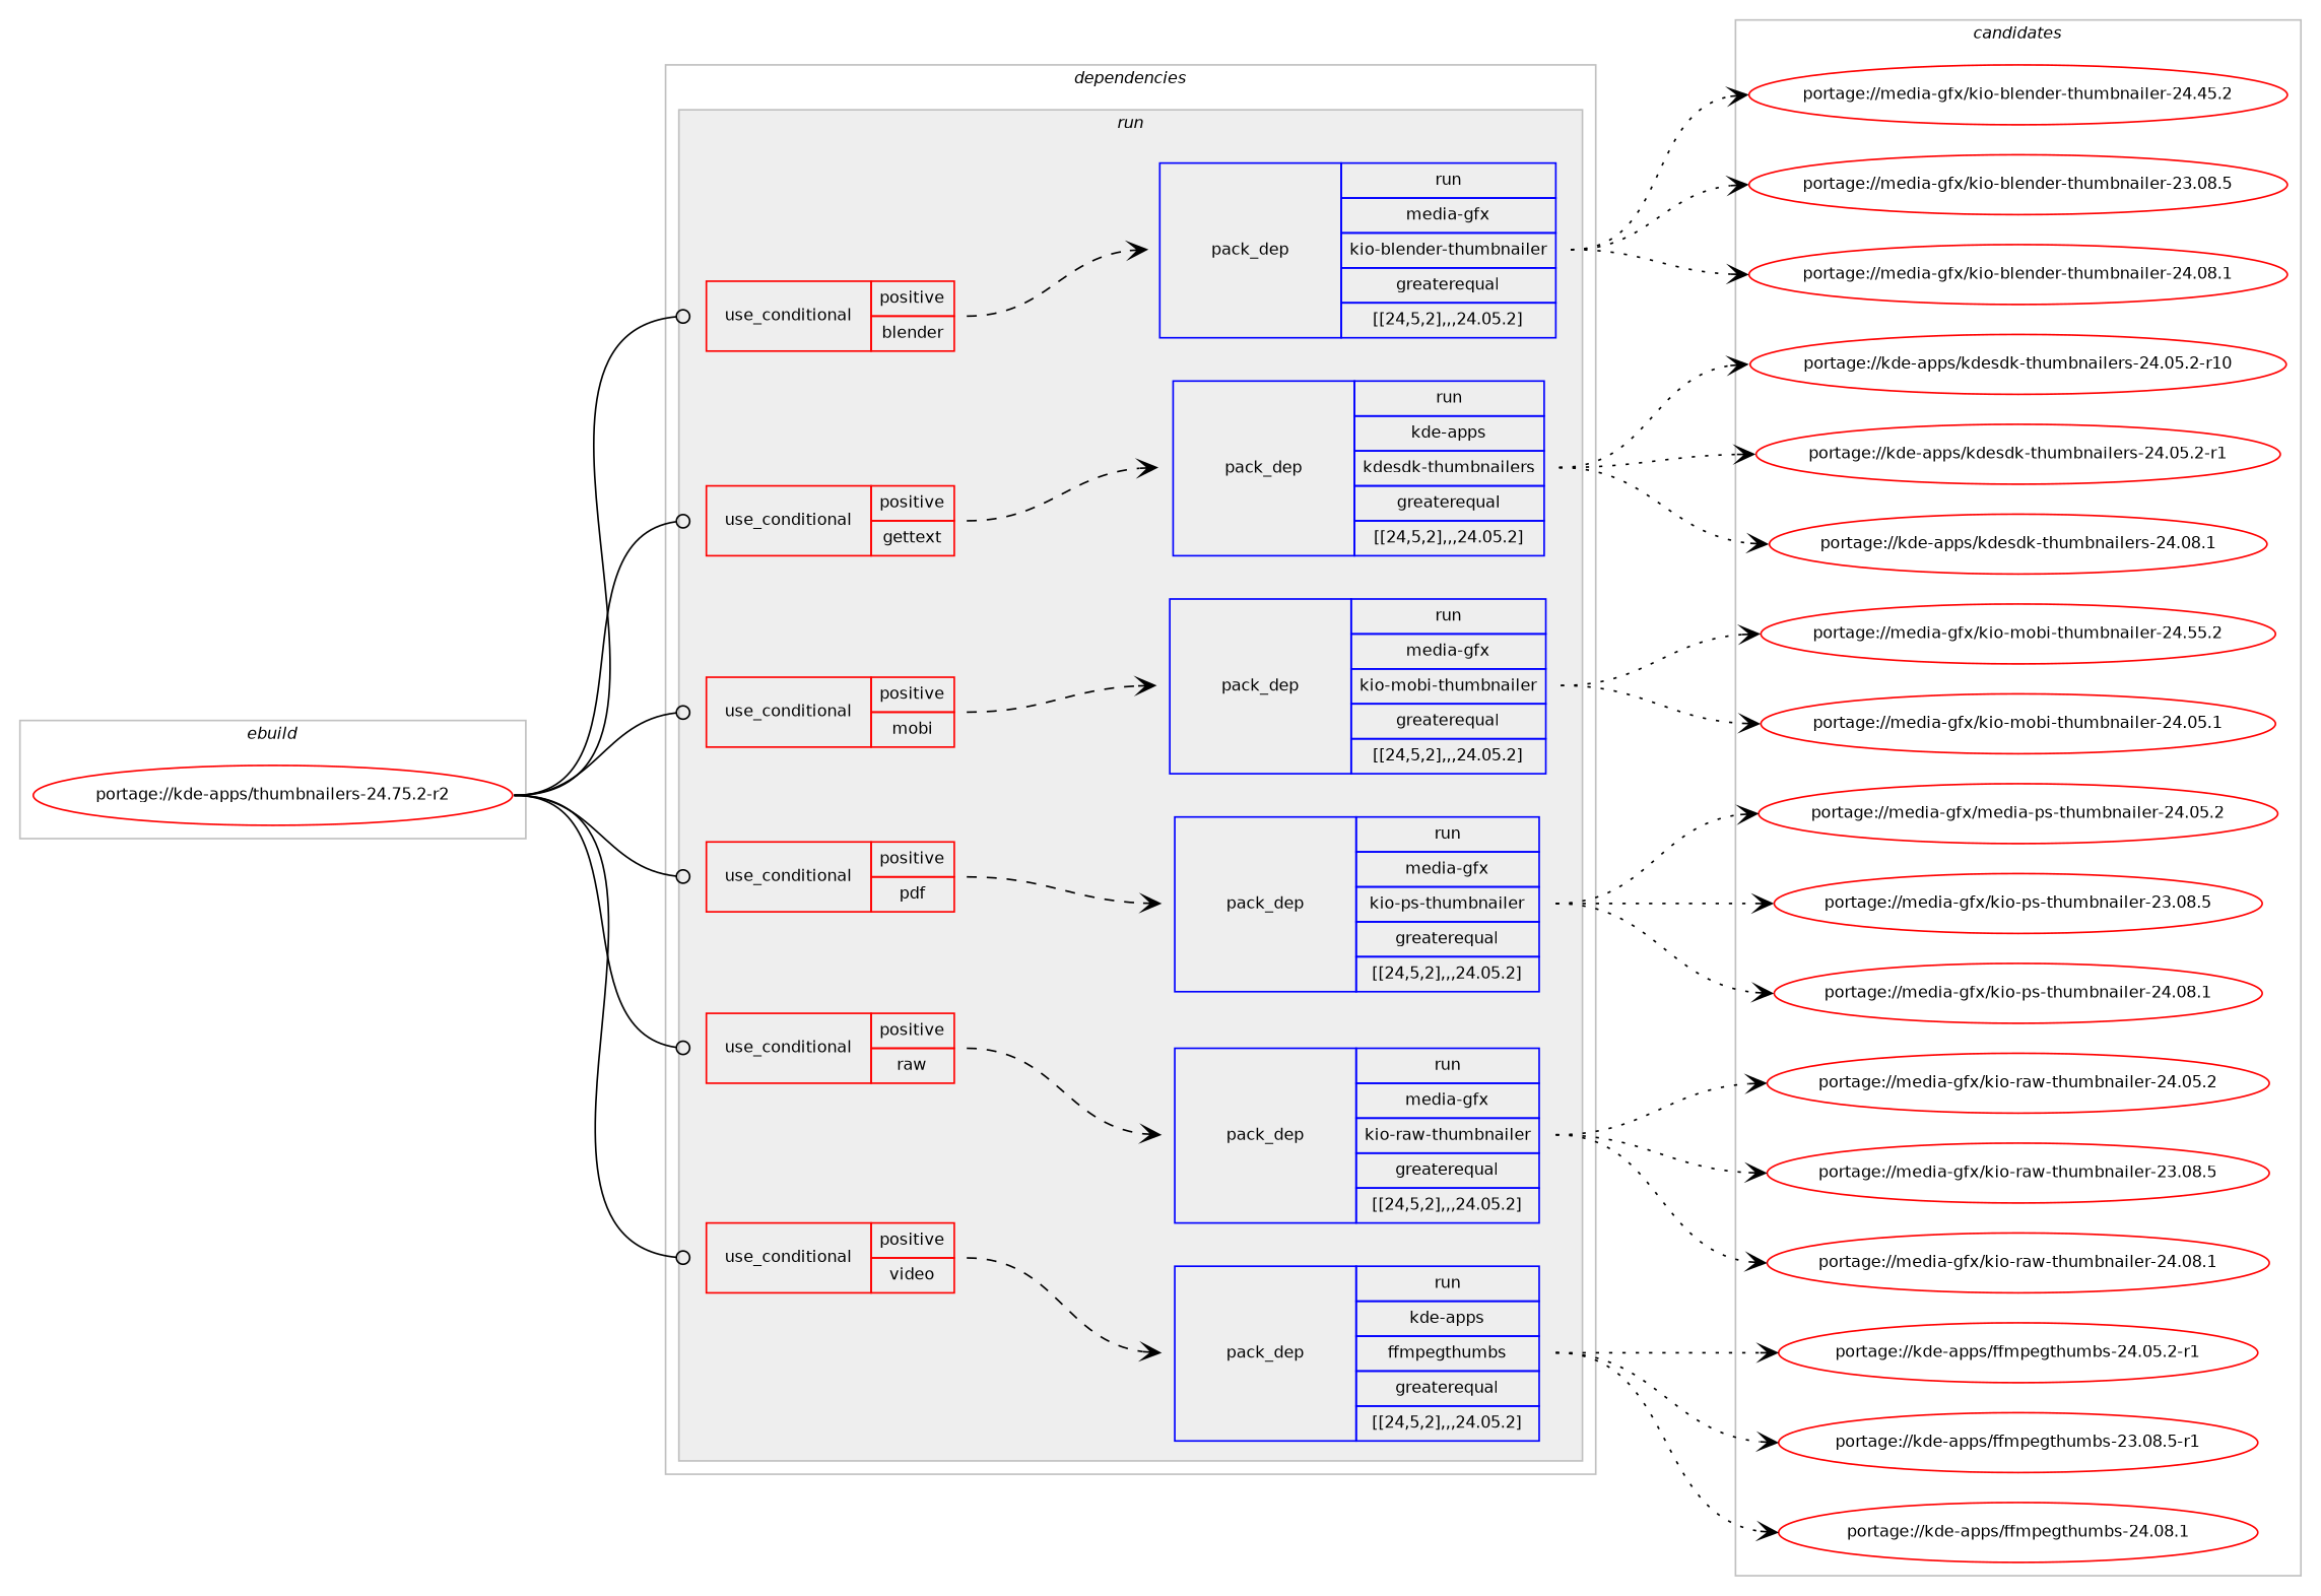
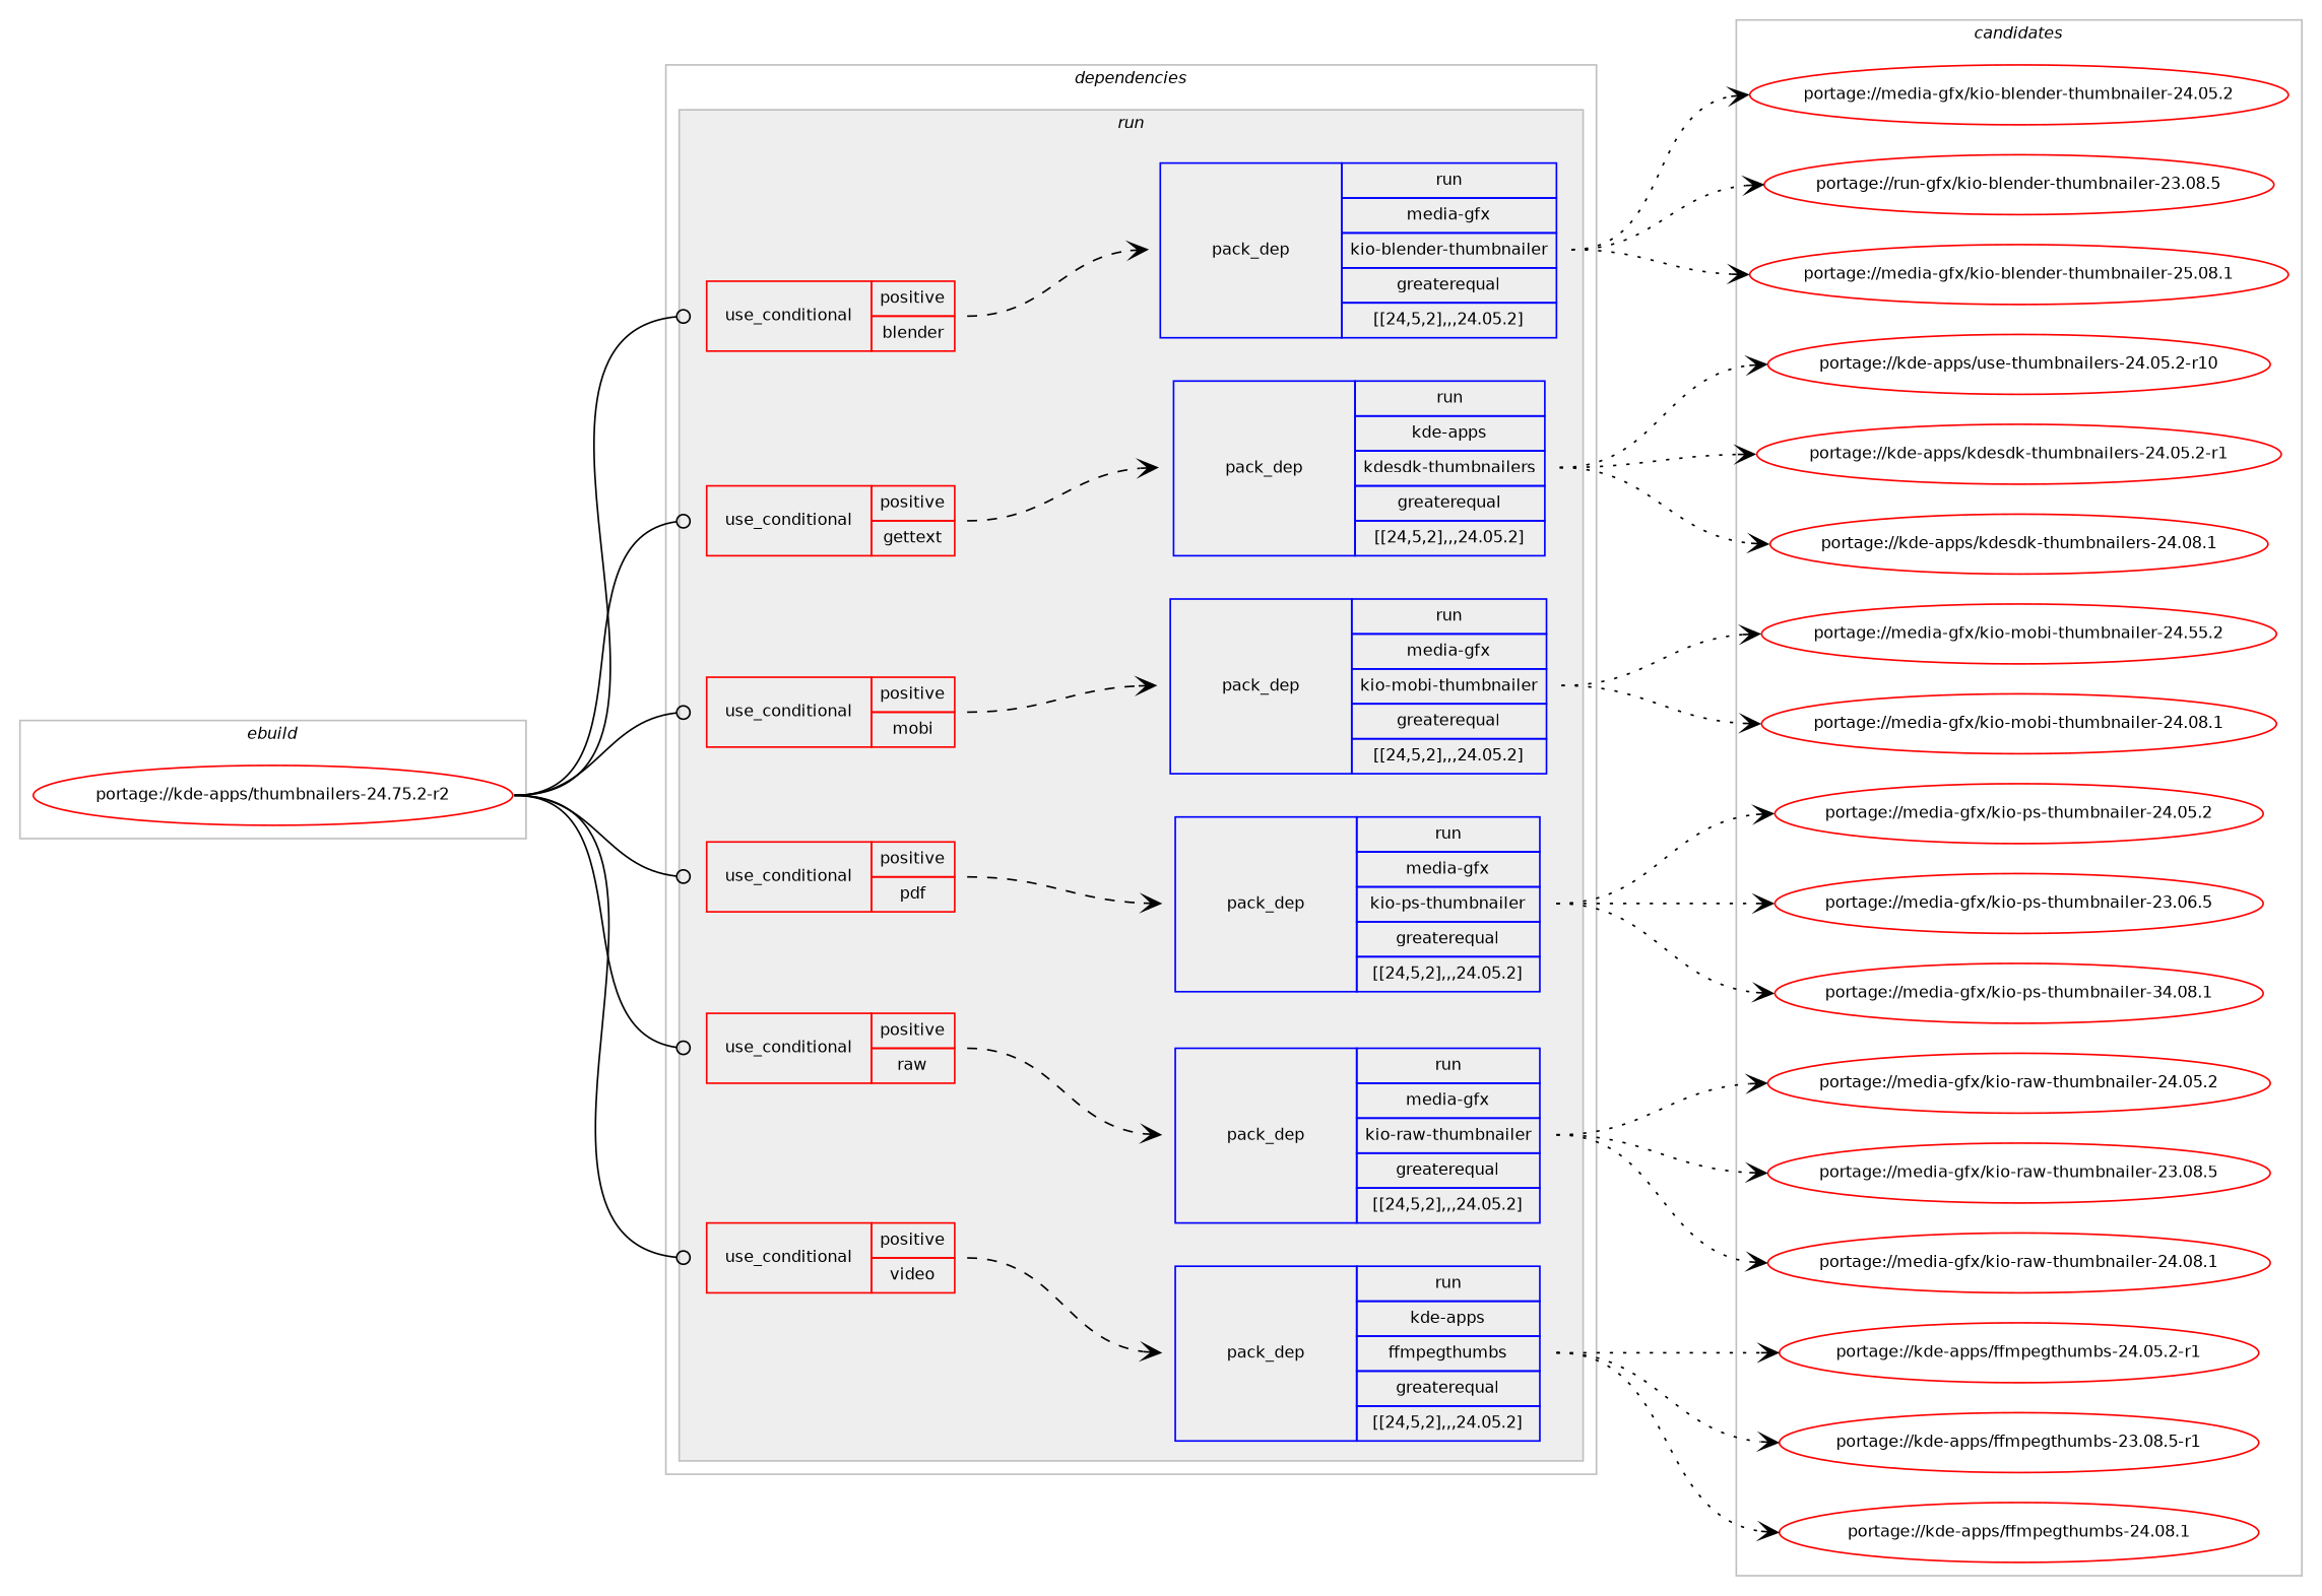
  digraph {
    compound=true
    concentrate=true
    fontname=Helvetica
    fontsize=10
    newrank=true
    rankdir=LR
    ranksep=1.5
    node [color=red fontname=Helvetica fontsize=10]
    edge [arrowhead=vee headport=w style=dotted tailport=e weight=100]
    n1 [label="portage://kde-apps/thumbnailers-24.75.2-r2" width=4]
    n2 [color=blue label=<<TABLE BORDER="0" CELLBORDER="1" CELLSPACING="0" CELLPADDING="4" WIDTH="220"><TR><TD ROWSPAN="6" CELLPADDING="30">pack_dep</TD></TR><TR><TD WIDTH="110">run</TD></TR><TR><TD>media-gfx</TD></TR><TR><TD>kio-blender-thumbnailer</TD></TR><TR><TD>greaterequal</TD></TR><TR><TD>[[24,5,2],,,24.05.2]</TD></TR></TABLE>> shape=none]
    n3 [label=<<TABLE BORDER="0" CELLBORDER="1" CELLSPACING="0" CELLPADDING="4"><TR><TD ROWSPAN="3" CELLPADDING="10">use_conditional</TD></TR><TR><TD>positive</TD></TR><TR><TD>blender</TD></TR></TABLE>> shape=none]
    n4 [color=blue label=<<TABLE BORDER="0" CELLBORDER="1" CELLSPACING="0" CELLPADDING="4" WIDTH="220"><TR><TD ROWSPAN="6" CELLPADDING="30">pack_dep</TD></TR><TR><TD WIDTH="110">run</TD></TR><TR><TD>kde-apps</TD></TR><TR><TD>kdesdk-thumbnailers</TD></TR><TR><TD>greaterequal</TD></TR><TR><TD>[[24,5,2],,,24.05.2]</TD></TR></TABLE>> shape=none]
    n5 [label=<<TABLE BORDER="0" CELLBORDER="1" CELLSPACING="0" CELLPADDING="4"><TR><TD ROWSPAN="3" CELLPADDING="10">use_conditional</TD></TR><TR><TD>positive</TD></TR><TR><TD>gettext</TD></TR></TABLE>> shape=none]
    n6 [color=blue label=<<TABLE BORDER="0" CELLBORDER="1" CELLSPACING="0" CELLPADDING="4" WIDTH="220"><TR><TD ROWSPAN="6" CELLPADDING="30">pack_dep</TD></TR><TR><TD WIDTH="110">run</TD></TR><TR><TD>media-gfx</TD></TR><TR><TD>kio-mobi-thumbnailer</TD></TR><TR><TD>greaterequal</TD></TR><TR><TD>[[24,5,2],,,24.05.2]</TD></TR></TABLE>> shape=none]
    n7 [label=<<TABLE BORDER="0" CELLBORDER="1" CELLSPACING="0" CELLPADDING="4"><TR><TD ROWSPAN="3" CELLPADDING="10">use_conditional</TD></TR><TR><TD>positive</TD></TR><TR><TD>mobi</TD></TR></TABLE>> shape=none]
    n8 [color=blue label=<<TABLE BORDER="0" CELLBORDER="1" CELLSPACING="0" CELLPADDING="4" WIDTH="220"><TR><TD ROWSPAN="6" CELLPADDING="30">pack_dep</TD></TR><TR><TD WIDTH="110">run</TD></TR><TR><TD>media-gfx</TD></TR><TR><TD>kio-ps-thumbnailer</TD></TR><TR><TD>greaterequal</TD></TR><TR><TD>[[24,5,2],,,24.05.2]</TD></TR></TABLE>> shape=none]
    n9 [label=<<TABLE BORDER="0" CELLBORDER="1" CELLSPACING="0" CELLPADDING="4"><TR><TD ROWSPAN="3" CELLPADDING="10">use_conditional</TD></TR><TR><TD>positive</TD></TR><TR><TD>pdf</TD></TR></TABLE>> shape=none]
    n10 [color=blue label=<<TABLE BORDER="0" CELLBORDER="1" CELLSPACING="0" CELLPADDING="4" WIDTH="220"><TR><TD ROWSPAN="6" CELLPADDING="30">pack_dep</TD></TR><TR><TD WIDTH="110">run</TD></TR><TR><TD>media-gfx</TD></TR><TR><TD>kio-raw-thumbnailer</TD></TR><TR><TD>greaterequal</TD></TR><TR><TD>[[24,5,2],,,24.05.2]</TD></TR></TABLE>> shape=none]
    n11 [label=<<TABLE BORDER="0" CELLBORDER="1" CELLSPACING="0" CELLPADDING="4"><TR><TD ROWSPAN="3" CELLPADDING="10">use_conditional</TD></TR><TR><TD>positive</TD></TR><TR><TD>raw</TD></TR></TABLE>> shape=none]
    n12 [color=blue label=<<TABLE BORDER="0" CELLBORDER="1" CELLSPACING="0" CELLPADDING="4" WIDTH="220"><TR><TD ROWSPAN="6" CELLPADDING="30">pack_dep</TD></TR><TR><TD WIDTH="110">run</TD></TR><TR><TD>kde-apps</TD></TR><TR><TD>ffmpegthumbs</TD></TR><TR><TD>greaterequal</TD></TR><TR><TD>[[24,5,2],,,24.05.2]</TD></TR></TABLE>> shape=none]
    n13 [label=<<TABLE BORDER="0" CELLBORDER="1" CELLSPACING="0" CELLPADDING="4"><TR><TD ROWSPAN="3" CELLPADDING="10">use_conditional</TD></TR><TR><TD>positive</TD></TR><TR><TD>video</TD></TR></TABLE>> shape=none]
-   n14 [label="portage://media-gfx/kio-blender-thumbnailer-24.08.1" width=4]
-   n15 [label="portage://media-gfx/kio-blender-thumbnailer-24.45.2" width=4]
-   n16 [label="portage://media-gfx/kio-blender-thumbnailer-23.08.5" width=4]
+   n14 [label="portage://media-gfx/kio-blender-thumbnailer-25.08.1" width=4]
+   n15 [label="portage://media-gfx/kio-blender-thumbnailer-24.05.2" width=4]
+   n16 [label="portage://run-gfx/kio-blender-thumbnailer-23.08.5" width=4]
    n17 [label="portage://kde-apps/kdesdk-thumbnailers-24.08.1" width=4]
-   n18 [label="portage://kde-apps/kdesdk-thumbnailers-24.05.2-r10" width=4]
+   n18 [label="portage://kde-apps/use-thumbnailers-24.05.2-r10" width=4]
    n19 [label="portage://kde-apps/kdesdk-thumbnailers-24.05.2-r1" width=4]
-   n20 [label="portage://media-gfx/kio-mobi-thumbnailer-24.05.1" width=4]
+   n20 [label="portage://media-gfx/kio-mobi-thumbnailer-24.08.1" width=4]
    n21 [label="portage://media-gfx/kio-mobi-thumbnailer-24.55.2" width=4]
    n22 [label="portage://media-gfx/kio-raw-thumbnailer-24.08.1" width=4]
    n23 [label="portage://media-gfx/kio-raw-thumbnailer-24.05.2" width=4]
    n24 [label="portage://media-gfx/kio-raw-thumbnailer-23.08.5" width=4]
-   n25 [label="portage://media-gfx/kio-ps-thumbnailer-24.08.1" width=4]
-   n26 [label="portage://media-gfx/media-ps-thumbnailer-24.05.2" width=4]
-   n27 [label="portage://media-gfx/kio-ps-thumbnailer-23.08.5" width=4]
+   n25 [label="portage://media-gfx/kio-ps-thumbnailer-34.08.1" width=4]
+   n26 [label="portage://media-gfx/kio-ps-thumbnailer-24.05.2" width=4]
+   n27 [label="portage://media-gfx/kio-ps-thumbnailer-23.06.5" width=4]
    n28 [label="portage://kde-apps/ffmpegthumbs-24.08.1" width=4]
    n29 [label="portage://kde-apps/ffmpegthumbs-24.05.2-r1" width=4]
    n30 [label="portage://kde-apps/ffmpegthumbs-23.08.5-r1" width=4]
    subgraph cluster_1 {
      color=gray
      label=<<i>ebuild</i>>
      n1
    }
    subgraph cluster_2 {
      color=gray
      label=<<i>dependencies</i>>
      subgraph cluster_3 {
        color=gray
        fillcolor="#eeeeee"
        label=<<i>compile</i>>
        style=filled
      }
      subgraph cluster_4 {
        color=gray
        fillcolor="#eeeeee"
        label=<<i>compile and run</i>>
        style=filled
      }
      subgraph cluster_5 {
        color=gray
        fillcolor="#eeeeee"
        label=<<i>run</i>>
        style=filled
        subgraph sub_6 {
          color=gray
          fillcolor="#eeeeee"
          label=<<i>run</i>>
          style=filled
          n3
          subgraph sub_7 {
            color=gray
            fillcolor="#eeeeee"
            label=<<i>run</i>>
            style=filled
            n2
          }
        }
        subgraph sub_8 {
          color=gray
          fillcolor="#eeeeee"
          label=<<i>run</i>>
          style=filled
          n5
          subgraph sub_9 {
            color=gray
            fillcolor="#eeeeee"
            label=<<i>run</i>>
            style=filled
            n4
          }
        }
        subgraph sub_10 {
          color=gray
          fillcolor="#eeeeee"
          label=<<i>run</i>>
          style=filled
          n7
          subgraph sub_11 {
            color=gray
            fillcolor="#eeeeee"
            label=<<i>run</i>>
            style=filled
            n6
          }
        }
        subgraph sub_12 {
          color=gray
          fillcolor="#eeeeee"
          label=<<i>run</i>>
          style=filled
          n9
          subgraph sub_13 {
            color=gray
            fillcolor="#eeeeee"
            label=<<i>run</i>>
            style=filled
            n8
          }
        }
        subgraph sub_14 {
          color=gray
          fillcolor="#eeeeee"
          label=<<i>run</i>>
          style=filled
          n11
          subgraph sub_15 {
            color=gray
            fillcolor="#eeeeee"
            label=<<i>run</i>>
            style=filled
            n10
          }
        }
        subgraph sub_16 {
          color=gray
          fillcolor="#eeeeee"
          label=<<i>run</i>>
          style=filled
          n13
          subgraph sub_17 {
            color=gray
            fillcolor="#eeeeee"
            label=<<i>run</i>>
            style=filled
            n12
          }
        }
      }
    }
    subgraph cluster_18 {
      color=gray
      label=<<i>candidates</i>>
      rank=same
      subgraph sub_19 {
        color=black
        label=<<i>candidates</i>>
        nodesep=1
        rank=same
        n14
        n15
        n16
      }
      subgraph sub_20 {
        color=black
        label=<<i>candidates</i>>
        nodesep=1
        rank=same
        n17
        n18
        n19
      }
      subgraph sub_21 {
        color=black
        label=<<i>candidates</i>>
        nodesep=1
        rank=same
        n20
        n21
      }
      subgraph sub_22 {
        color=black
        label=<<i>candidates</i>>
        nodesep=1
        rank=same
        n22
        n23
        n24
      }
      subgraph sub_23 {
        color=black
        label=<<i>candidates</i>>
        nodesep=1
        rank=same
        n25
        n26
        n27
      }
      subgraph sub_24 {
        color=black
        label=<<i>candidates</i>>
        nodesep=1
        rank=same
        n28
        n29
        n30
      }
    }
    n1 -> n3 [arrowhead=odot style=solid weight=20]
    n1 -> n5 [arrowhead=odot style=solid weight=20]
    n1 -> n7 [arrowhead=odot style=solid weight=20]
    n1 -> n9 [arrowhead=odot style=solid weight=20]
    n1 -> n11 [arrowhead=odot style=solid weight=20]
    n1 -> n13 [arrowhead=odot style=solid weight=20]
    n2 -> n14
    n2 -> n15
    n2 -> n16
    n3 -> n2 [style=dashed weight=20]
    n4 -> n17
    n4 -> n18
    n4 -> n19
    n5 -> n4 [style=dashed weight=20]
    n6 -> n20
    n6 -> n21
    n7 -> n6 [style=dashed weight=20]
    n8 -> n25
    n8 -> n26
    n8 -> n27
    n9 -> n8 [style=dashed weight=20]
    n10 -> n22
    n10 -> n23
    n10 -> n24
    n11 -> n10 [style=dashed weight=20]
    n12 -> n28
    n12 -> n29
    n12 -> n30
    n13 -> n12 [style=dashed weight=20]
  }
